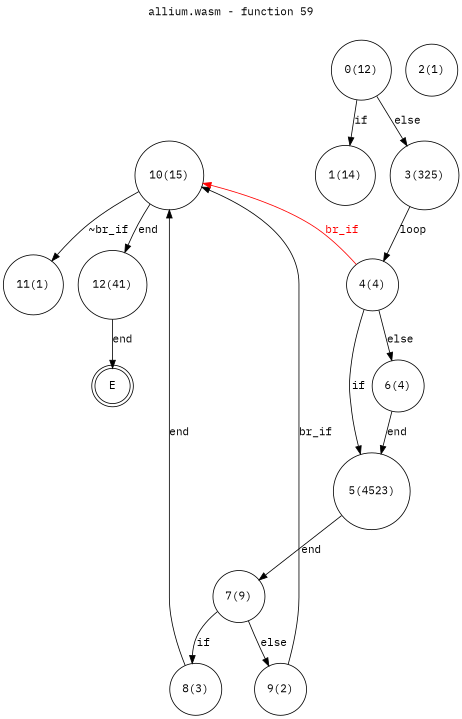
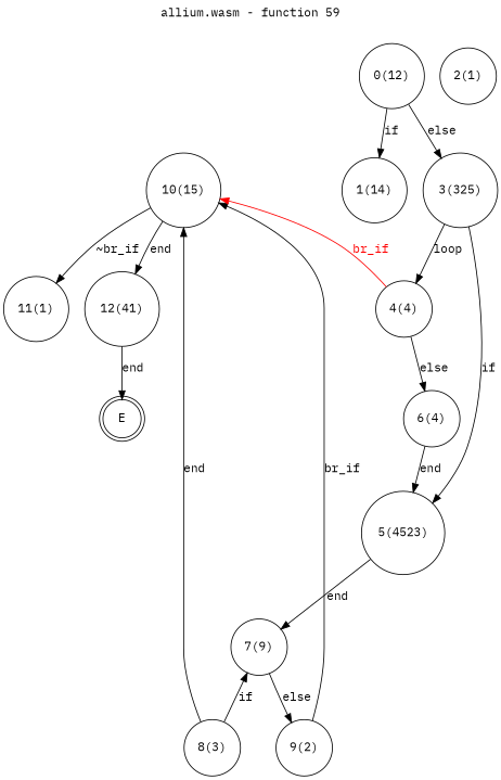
  digraph {
    fontname="IBM Plex Mono"
    label="allium.wasm - function 59"
    labelfontcolor=black
    labelfontname=Helvetica
    labelfontsize=16
    labelloc=t
    node [fontname="IBM Plex Mono" shape=circle fontcolor=black]
    edge [fontname="IBM Plex Mono"]
    E [shape=doublecircle fontcolor=""]
    n2 [label="0(12)"]
    n3 [label="1(14)"]
    n4 [label="3(325)"]
    n5 [label="4(4)"]
    n6 [label="2(1)"]
    n7 [label="5(4523)"]
    n8 [label="6(4)"]
    n9 [label="7(9)"]
    n10 [label="8(3)"]
    n11 [label="9(2)"]
    n12 [label="10(15)"]
    n13 [label="11(1)"]
    n14 [label="12(41)"]
    n2 -> n3 [label=if]
    n2 -> n4 [label=else]
    n4 -> n5 [label=loop]
-   n5 -> n7 [label=if]
+   n4 -> n7 [label=if]
    n5 -> n8 [label=else]
    n7 -> n9 [label=end]
    n8 -> n7 [label=end]
-   n9 -> n10 [label=if]
+   n10 -> n9 [label=if]
    n9 -> n11 [label=else]
    n10 -> n12 [label=end]
    n11 -> n12 [label=br_if]
    n12 -> n5 [color=red dir=back fontcolor=red label=br_if]
    n12 -> n13 [label="~br_if"]
    n12 -> n14 [label=end]
    n14 -> E [label=end]
  }
